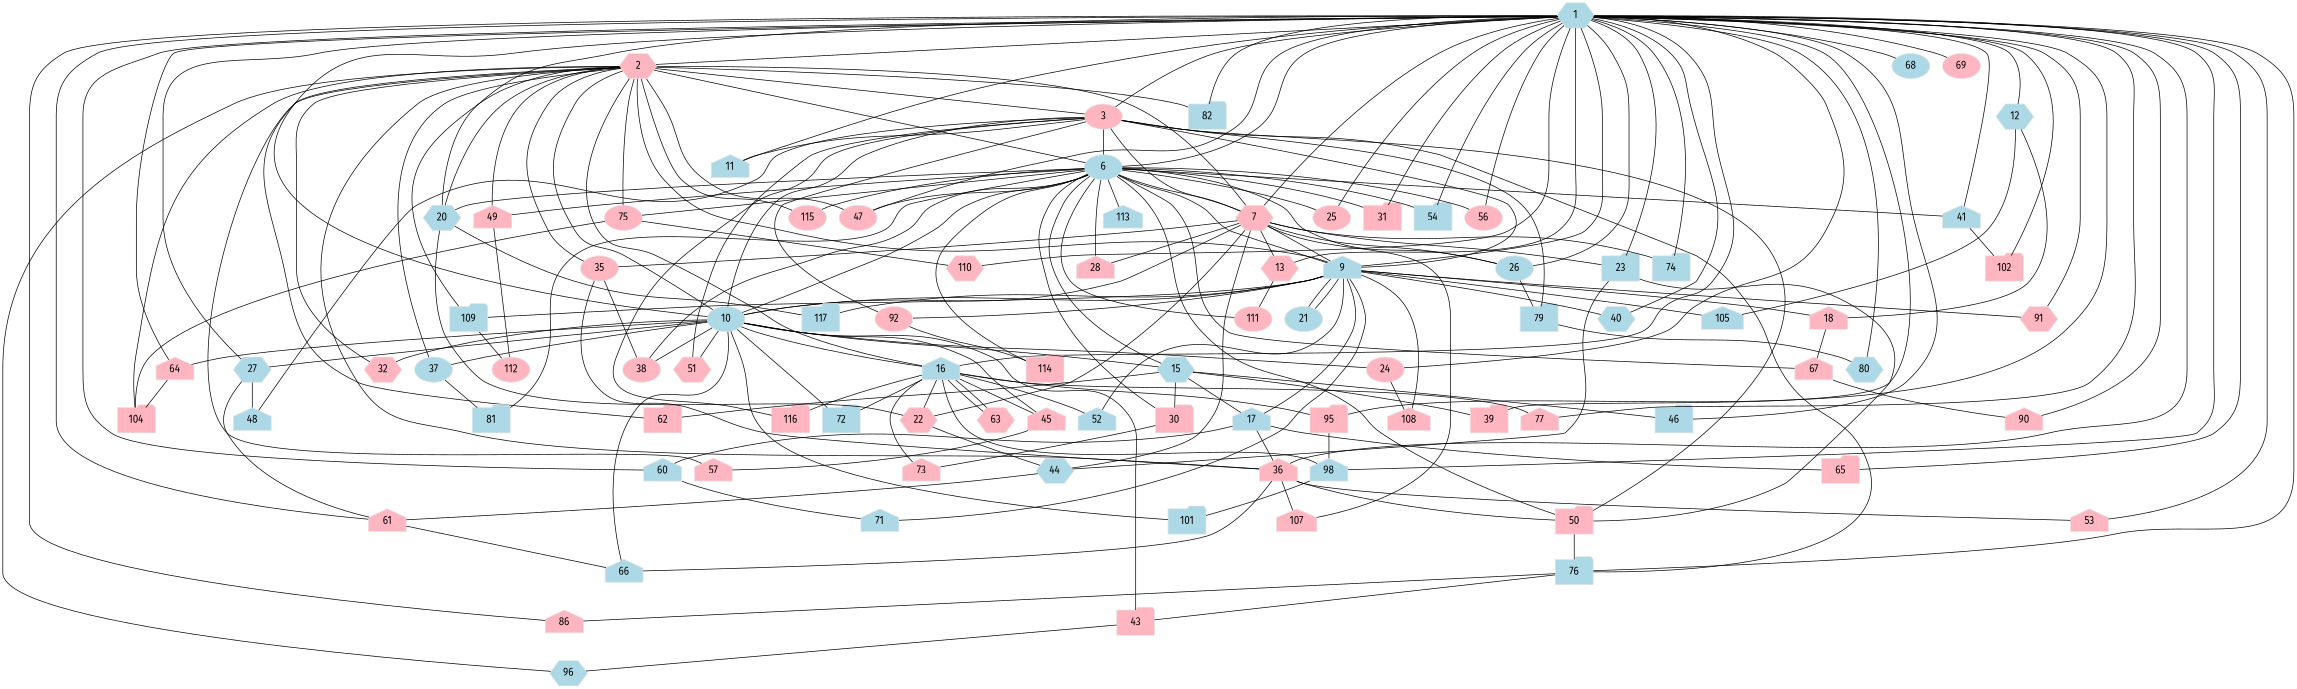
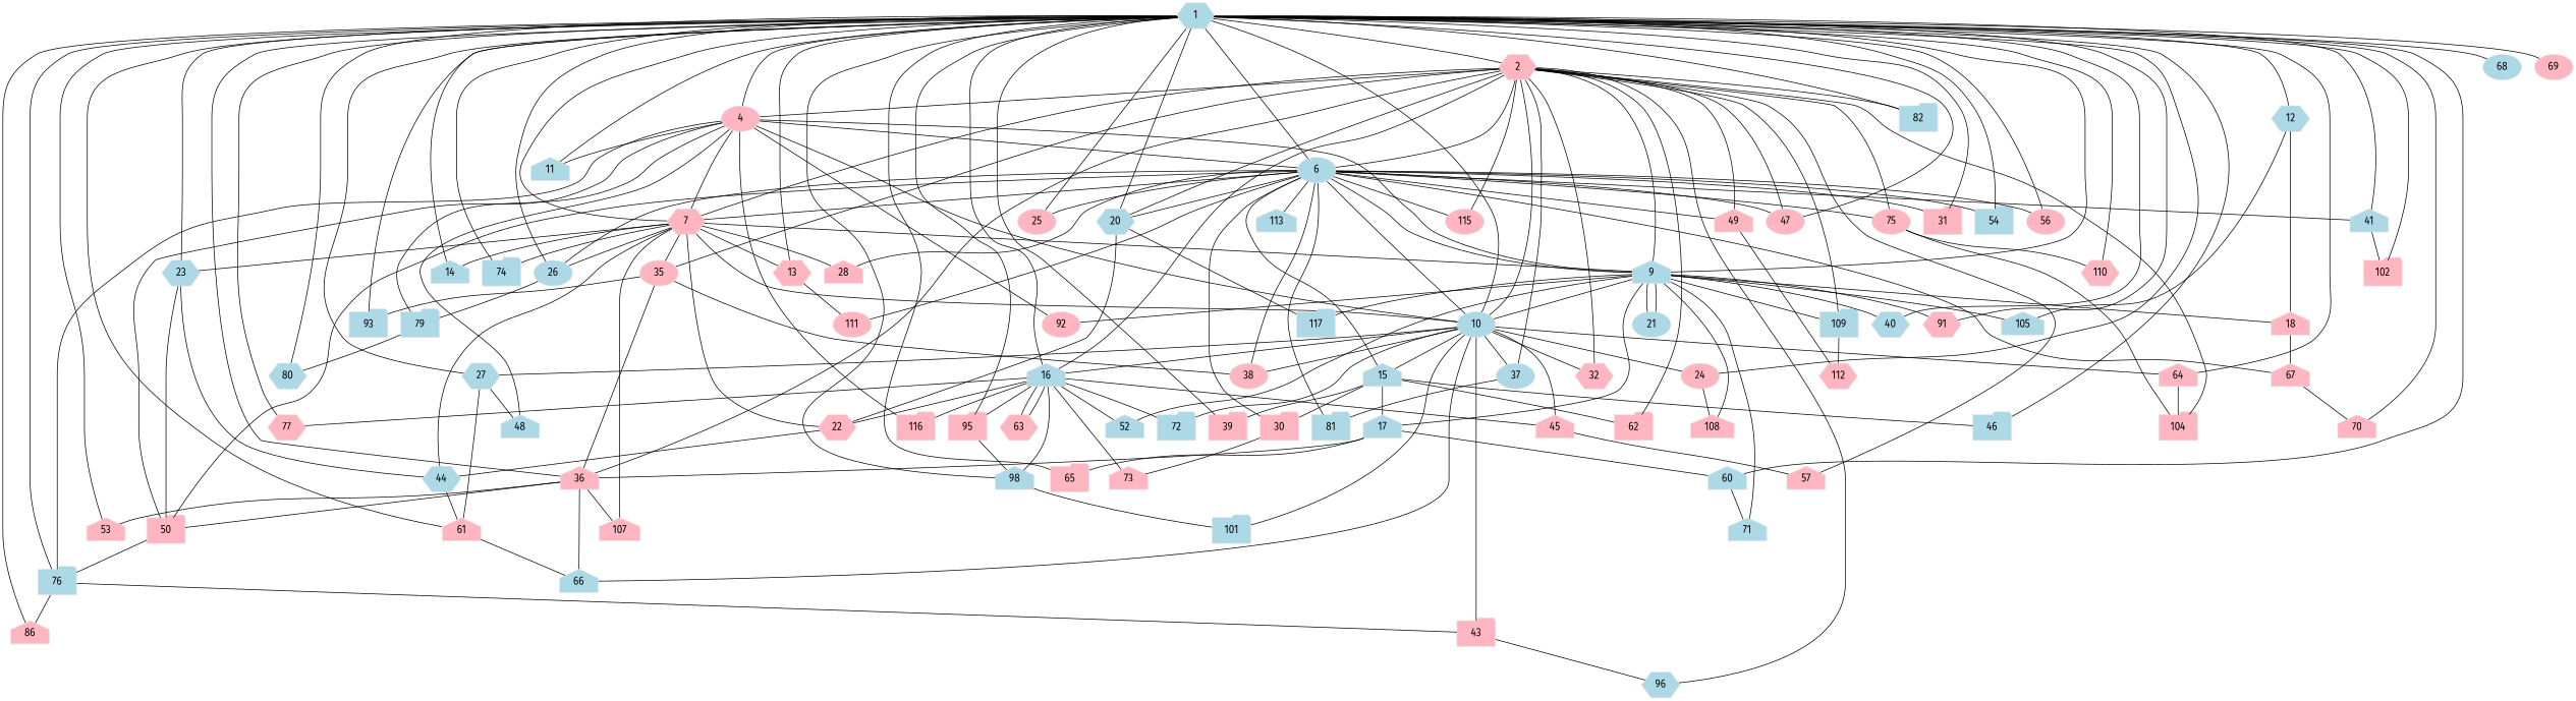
  graph {
    fontname="Fira Sans"
    node [color=gray90 fillcolor=lightpink fontname="Fira Sans" shape=house style=filled]
    edge [fontname="Fira Sans"]
    1 [fillcolor=lightblue shape=hexagon super="+6"]
    2 [shape=hexagon super="+4"]
-   3 [shape=ellipse super="+87"]
+   3 [shape=ellipse super="+87" label=4]
    n4 [fillcolor=lightblue label=6 shape=ellipse super="+8"]
    7 [shape=hexagon super="+34"]
    9 [fillcolor=lightblue super="+33"]
    10 [fillcolor=lightblue shape=ellipse super="+58"]
    11 [fillcolor=lightblue]
    12 [fillcolor=lightblue shape=hexagon]
    13 [shape=hexagon]
+   14 [fillcolor=lightblue]
    16 [fillcolor=lightblue super="+84"]
    20 [fillcolor=lightblue shape=hexagon super="+59"]
-   23 [fillcolor=lightblue shape=folder super="+29"]
+   23 [fillcolor=lightblue shape=hexagon super="+29"]
    24 [shape=ellipse]
    25 [shape=ellipse]
    26 [fillcolor=lightblue shape=ellipse super="+85"]
    27 [fillcolor=lightblue shape=hexagon]
    31 [shape=folder]
    36 [super="+43"]
    39 [shape=folder]
    40 [fillcolor=lightblue shape=hexagon]
    41 [fillcolor=lightblue]
    46 [fillcolor=lightblue shape=folder]
    47 [shape=ellipse super="+88"]
    53
    54 [fillcolor=lightblue shape=folder]
    56 [shape=ellipse]
    60 [fillcolor=lightblue]
    61 [super="+103"]
    64
    65 [shape=folder]
    68 [fillcolor=lightblue shape=ellipse]
    69 [shape=ellipse]
-   70 [label=90]
+   70
    74 [fillcolor=lightblue shape=folder]
    76 [fillcolor=lightblue shape=folder super="+118"]
-   77 [super="+97"]
+   77 [shape=hexagon super="+97"]
    80 [fillcolor=lightblue shape=hexagon]
    82 [fillcolor=lightblue shape=folder]
    86
    91 [shape=hexagon]
+   93 [fillcolor=lightblue shape=folder]
    95 [shape=folder]
    98 [fillcolor=lightblue super="+120"]
    102 [shape=folder]
    110 [shape=hexagon]
    32 [shape=hexagon]
    35 [shape=ellipse super="+42"]
    37 [fillcolor=lightblue shape=ellipse]
    49
    57
    62 [shape=folder]
    75 [shape=ellipse super="+78"]
    96 [fillcolor=lightblue shape=hexagon]
    104 [shape=folder super="+106"]
    109 [fillcolor=lightblue shape=folder]
    115 [shape=ellipse]
    48 [fillcolor=lightblue]
    50 [shape=folder super="+89"]
-   51 [shape=hexagon]
    79 [fillcolor=lightblue shape=folder]
    92 [shape=ellipse]
    116 [shape=folder]
-   15 [fillcolor=lightblue shape=hexagon super="+19"]
+   15 [fillcolor=lightblue super="+19"]
    28
    30 [shape=folder]
    38 [shape=ellipse]
    67
    81 [fillcolor=lightblue shape=folder]
    111 [shape=ellipse]
    113 [fillcolor=lightblue]
-   114 [shape=folder]
    22 [shape=hexagon super="+99"]
    44 [fillcolor=lightblue shape=hexagon super="+90"]
    107
    17 [fillcolor=lightblue super="+55"]
    18
    21 [fillcolor=lightblue shape=ellipse]
    52 [fillcolor=lightblue]
    71 [fillcolor=lightblue]
    105 [fillcolor=lightblue]
    108
    117 [fillcolor=lightblue shape=folder]
    45
    66 [fillcolor=lightblue super="+94"]
    72 [fillcolor=lightblue shape=folder]
    n88 [label=43 shape=folder]
    101 [fillcolor=lightblue shape=folder]
    63 [shape=hexagon]
    73
-   112 [shape=ellipse]
+   112 [shape=hexagon]
    1 -- 2 [weight=4]
    1 -- 3 [weight=2]
    1 -- n4 [weight=4]
    1 -- 7 [weight=2]
    1 -- 9 [weight=2]
    1 -- 10 [weight=3]
    1 -- 11
    1 -- 12 [weight=2]
    1 -- 13
+   1 -- 14
    1 -- 16
    1 -- 20
    1 -- 23 [weight=2]
    1 -- 24
    1 -- 25
    1 -- 26
    1 -- 27
    1 -- 31
    1 -- 36
    1 -- 39
    1 -- 40
    1 -- 41
    1 -- 46
    1 -- 47
    1 -- 53
    1 -- 54
    1 -- 56
    1 -- 60
    1 -- 61
    1 -- 64
    1 -- 65
    1 -- 68 [weight=2]
    1 -- 69
    1 -- 70
    1 -- 74
    1 -- 76
    1 -- 77 [weight=2]
    1 -- 80
    1 -- 82
    1 -- 86
    1 -- 91
+   1 -- 93
    1 -- 95
    1 -- 98
    1 -- 102
    1 -- 110
    2 -- 3 [weight=2]
    2 -- n4 [weight=4]
    2 -- 7 [weight=2]
    2 -- 9 [weight=2]
    2 -- 10 [weight=2]
    2 -- 16
    2 -- 20
    2 -- 36
    2 -- 47
    2 -- 82
    2 -- 32
    2 -- 35
    2 -- 37
    2 -- 49
    2 -- 57
    2 -- 62
    2 -- 75
    2 -- 96
    2 -- 104
    2 -- 109
    2 -- 115
    3 -- n4 [weight=2]
    3 -- 7
    3 -- 9 [weight=2]
    3 -- 10
    3 -- 11
    3 -- 76
    3 -- 48
    3 -- 50
-   3 -- 51
    3 -- 79
    3 -- 92
    3 -- 116
    n4 -- 7 [weight=3]
    n4 -- 9 [weight=2]
    n4 -- 10 [weight=2]
    n4 -- 20
    n4 -- 25
    n4 -- 26
    n4 -- 31
    n4 -- 41
    n4 -- 47
    n4 -- 54
    n4 -- 56
    n4 -- 49
    n4 -- 75
    n4 -- 115
    n4 -- 50
    n4 -- 15 [weight=2]
    n4 -- 28
    n4 -- 30
    n4 -- 38
    n4 -- 67
    n4 -- 81
    n4 -- 111
    n4 -- 113 [weight=2]
-   n4 -- 114
    7 -- 9
    7 -- 10
    7 -- 13
+   7 -- 14
    7 -- 23
    7 -- 26
    7 -- 74
    7 -- 35
    7 -- 28
    7 -- 22
    7 -- 44
    7 -- 107
    9 -- 10
    9 -- 40
    9 -- 91
    9 -- 109
    9 -- 92
    9 -- 17
    9 -- 18
    9 -- 21
    9 -- 21
    9 -- 52
    9 -- 71
    9 -- 105
    9 -- 108
    9 -- 117
    10 -- 16
    10 -- 24
    10 -- 27
    10 -- 64
    10 -- 32
    10 -- 37
-   10 -- 51
    10 -- 15
    10 -- 38
    10 -- 45
    10 -- 66
    10 -- 72
    10 -- n88
    10 -- 101
    12 -- 18
    12 -- 105
    13 -- 111
    16 -- 77
    16 -- 95
    16 -- 98
    16 -- 116
    16 -- 22
    16 -- 52
    16 -- 45
    16 -- 72
    16 -- 63
    16 -- 63
    16 -- 73
    20 -- 22
    20 -- 117
    23 -- 50
    23 -- 44
    24 -- 108
    26 -- 79
    27 -- 61
    27 -- 48
    36 -- 53
    36 -- 50
    36 -- 107
    36 -- 66
    41 -- 102
    60 -- 71
    61 -- 66
    64 -- 104
    76 -- 86
    76 -- n88
    95 -- 98
    98 -- 101
    35 -- 36
+   35 -- 93
    35 -- 38
    37 -- 81
    49 -- 112
    75 -- 110
    75 -- 104
    109 -- 112
    50 -- 76
    79 -- 80
-   92 -- 114
    15 -- 39
    15 -- 46
    15 -- 62
    15 -- 30
    15 -- 17
    30 -- 73
    67 -- 70
    22 -- 44
    44 -- 61
    17 -- 36
    17 -- 60
    17 -- 65
    18 -- 67
    45 -- 57
    n88 -- 96
  }
